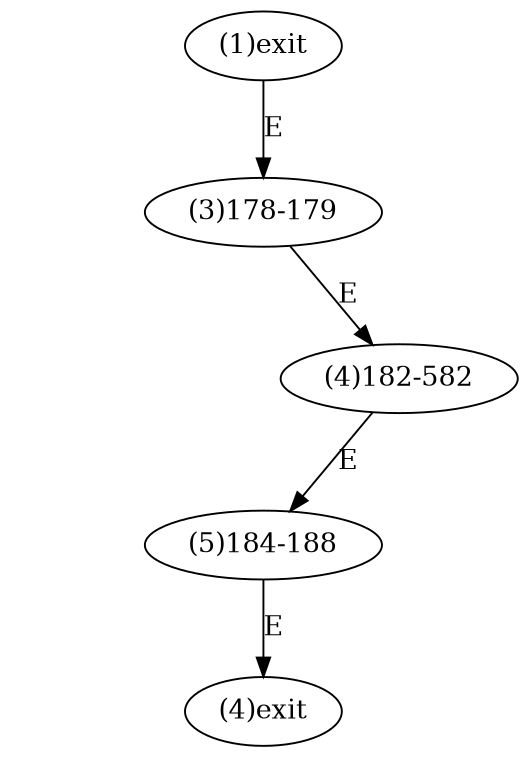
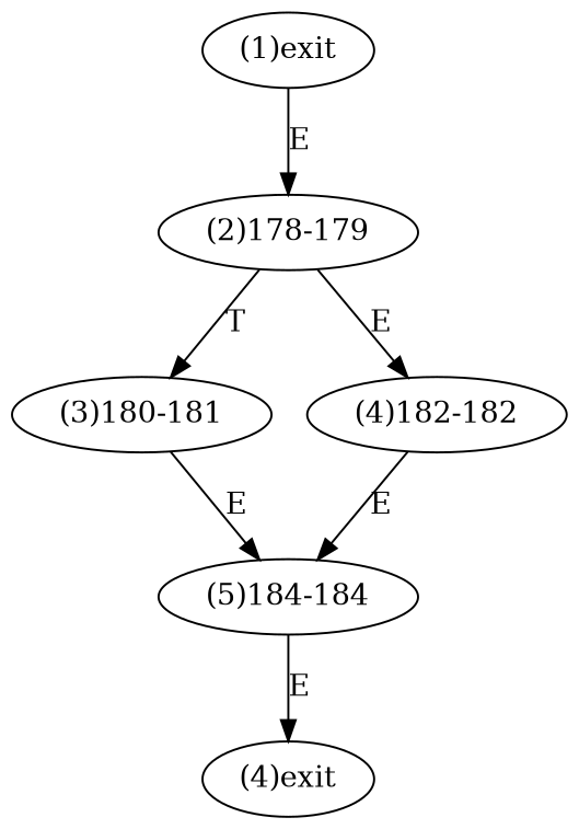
  digraph {
    n1 [label="(1)exit"]
-   n2 [label="(3)178-179"]
-   n4 [label="(4)182-582"]
-   n5 [label="(5)184-188"]
+   n2 [label="(2)178-179"]
+   n3 [label="(3)180-181"]
+   n4 [label="(4)182-182"]
+   n5 [label="(5)184-184"]
    n6 [label="(4)exit"]
    n1 -> n2 [label=E]
+   n2 -> n3 [label=T]
    n2 -> n4 [label=E]
+   n3 -> n5 [label=E]
    n4 -> n5 [label=E]
    n5 -> n6 [label=E]
  }
